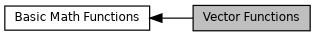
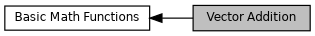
  digraph {
    rankdir=LR
    node [color=black fontname=Helvetica fontsize=10 shape=record style=filled]
-   n1 [fillcolor=grey75 fontcolor=black height=0.2 label="Vector Functions" width=0.4]
+   n1 [fillcolor=grey75 fontcolor=black height=0.2 label="Vector Addition" width=0.4]
    n2 [fillcolor=white height=0.2 label="Basic Math Functions" width=0.4]
    n2 -> n1 [dir=back fontname=Helvetica fontsize=10 labelfontname=Helvetica labelfontsize=10 shape=plaintext style=solid]
  }
